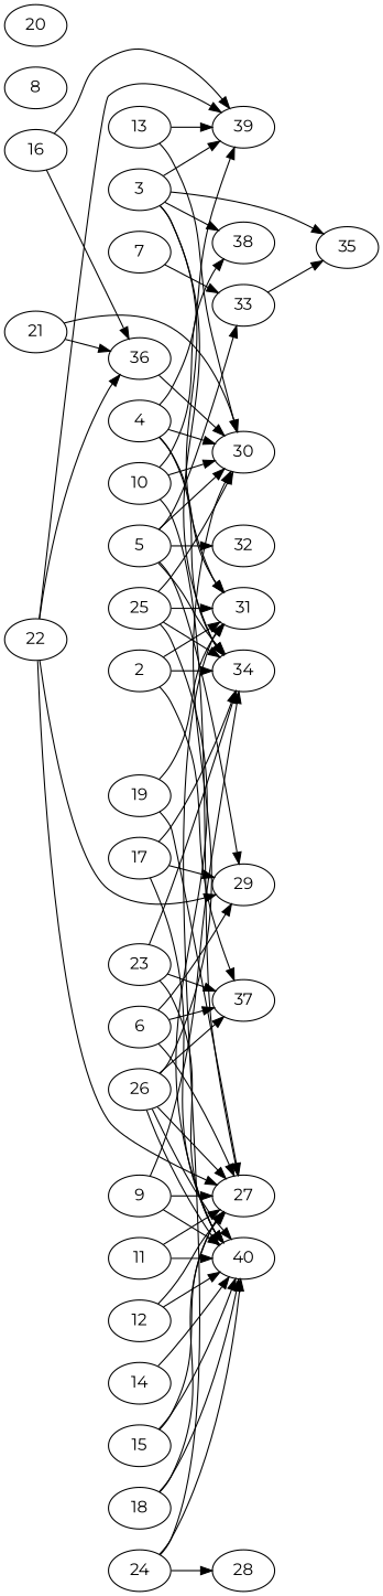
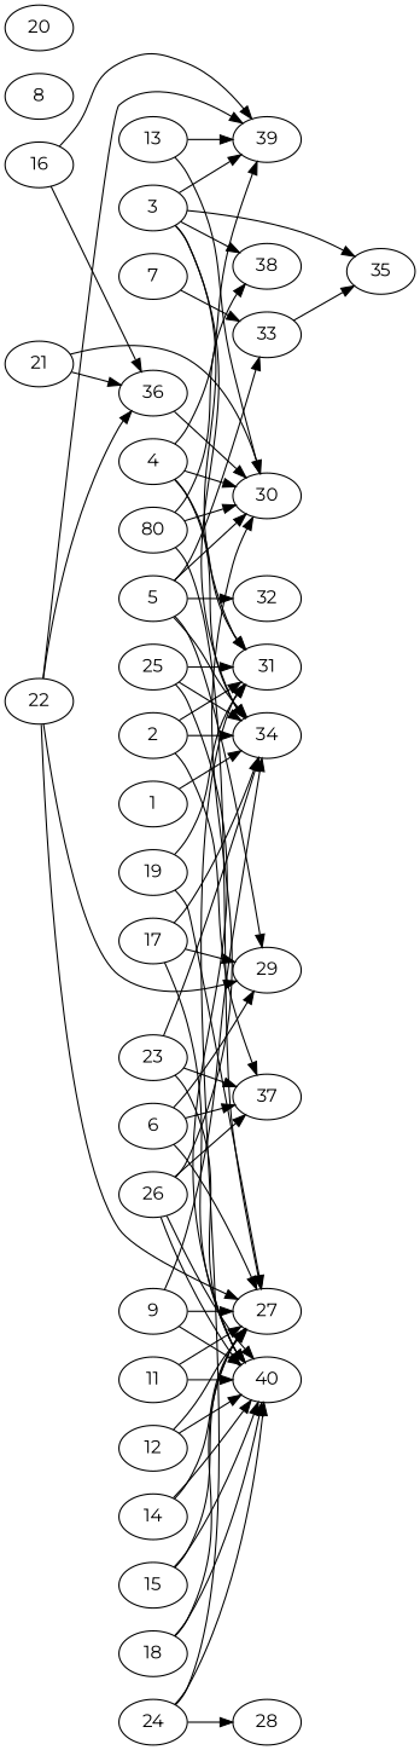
  digraph {
    fontname=Montserrat
    rankdir=LR
    node [alpha=0.01 fontname=Montserrat]
    edge [fontname=Montserrat]
+   1 [alpha=0.18 expect_size=21850112]
    34 [alpha=0.08 expect_size=18245632]
    2 [expect_size=49767424]
    31 [alpha=0.09 expect_size=17530880]
    37 [alpha=0.12 expect_size=13693952]
    3 [alpha=0.05 expect_size=13297664]
    35 [alpha=0.18 expect_size=32601088]
    38 [alpha=0.12 expect_size=41094144]
    39 [alpha=0.07 expect_size=20401152]
    4 [alpha=0.07 expect_size=32858112]
    30 [alpha=0.05 expect_size=42900480]
    5 [alpha=0.16 expect_size=41266176]
    29 [alpha=0.09 expect_size=40861696]
    32 [alpha=0.00 expect_size=28546048]
    33 [alpha=0.18 expect_size=26098688]
    6 [alpha=0.11 expect_size=18852864]
    27 [alpha=0.12 expect_size=23165952]
    7 [alpha=0.03 expect_size=52294656]
    8 [alpha=0.06 expect_size=26997760]
    9 [alpha=0.04 expect_size=46947328]
    40 [expect_size=40506368]
-   10 [alpha=0.13 expect_size=50210816]
+   10 [alpha=0.13 expect_size=50210816 label=80]
    11 [alpha=0.18 expect_size=24293376]
    12 [expect_size=20057088]
    13 [alpha=0.07 expect_size=22772736]
    14 [alpha=0.16 expect_size=33849344]
    15 [alpha=0.06 expect_size=49861632]
    16 [alpha=0.07 expect_size=40551424]
    36 [alpha=0.02 expect_size=10819584]
    17 [alpha=0.20 expect_size=20277248]
    18 [alpha=0.08 expect_size=26683392]
    19 [expect_size=41752576]
    20 [alpha=0.09 expect_size=51123200]
    21 [alpha=0.05 expect_size=35426304]
    22 [alpha=0.19 expect_size=29694976]
    23 [alpha=0.17 expect_size=33063936]
    24 [alpha=0.06 expect_size=49387520]
    28 [alpha=0.11 expect_size=22169600]
    25 [alpha=0.11 expect_size=40598528]
    26 [expect_size=6554624]
+   1 -> 34
    2 -> 34
    2 -> 31
    2 -> 37
    3 -> 34
    3 -> 31
    3 -> 35
    3 -> 38
    3 -> 39
    4 -> 34
    4 -> 31
    4 -> 39
    4 -> 30
    5 -> 34
    5 -> 30
    5 -> 29
    5 -> 32
    5 -> 33
    33 -> 35
    6 -> 37
    6 -> 29
    6 -> 27
    7 -> 33
    9 -> 34
    9 -> 27
    9 -> 40
    10 -> 38
    10 -> 30
    10 -> 27
    11 -> 27
    11 -> 40
    12 -> 27
    12 -> 40
    13 -> 39
    13 -> 30
-   26 -> 27
+   14 -> 27
    14 -> 40
    15 -> 27
    15 -> 40
    16 -> 39
    16 -> 36
    36 -> 30
    17 -> 34
    17 -> 29
    17 -> 40
    18 -> 27
    18 -> 40
    19 -> 31
    19 -> 27
    21 -> 30
    21 -> 36
    22 -> 39
    22 -> 29
    22 -> 27
    22 -> 36
    23 -> 34
    23 -> 37
    23 -> 40
    24 -> 31
    24 -> 40
    24 -> 28
    25 -> 34
    25 -> 31
-   25 -> 30
    25 -> 40
    26 -> 37
    26 -> 30
    26 -> 40
    26 -> 40
  }
